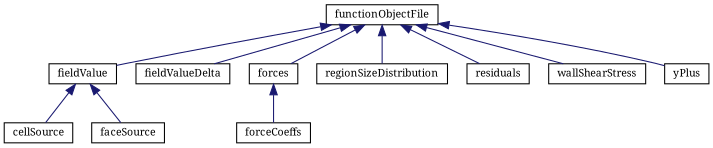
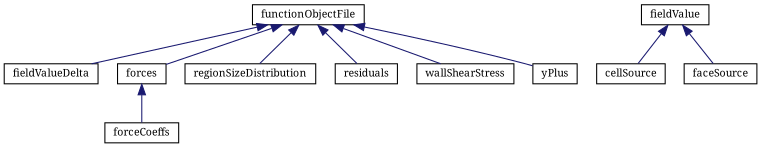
  digraph {
    fontname="Noto Serif"
    rankdir=TB
    node [color=black fontname="Noto Serif" fontsize=10 shape=record]
    edge [color=midnightblue dir=back fontname="Noto Serif" fontsize=10 labelfontname=Helvetica labelfontsize=10 style=solid]
    n1 [height=0.2 label=functionObjectFile width=0.4]
    n2 [height=0.2 label=fieldValue width=0.4]
    n3 [height=0.2 label=fieldValueDelta width=0.4]
    n4 [height=0.2 label=forces width=0.4]
    n5 [height=0.2 label=regionSizeDistribution width=0.4]
    n6 [height=0.2 label=residuals width=0.4]
    n7 [height=0.2 label=wallShearStress width=0.4]
    n8 [height=0.2 label=yPlus width=0.4]
    n9 [height=0.2 label=cellSource width=0.4]
    n10 [height=0.2 label=faceSource width=0.4]
    n11 [height=0.2 label=forceCoeffs width=0.4]
-   n1 -> n2
    n1 -> n3
    n1 -> n4
    n1 -> n5
    n1 -> n6
    n1 -> n7
    n1 -> n8
    n2 -> n9
    n2 -> n10
    n4 -> n11
  }
